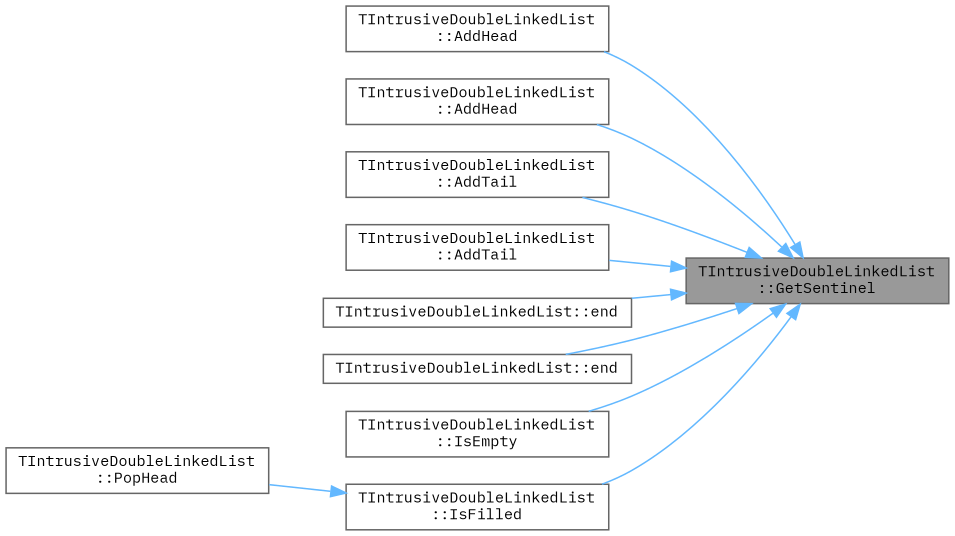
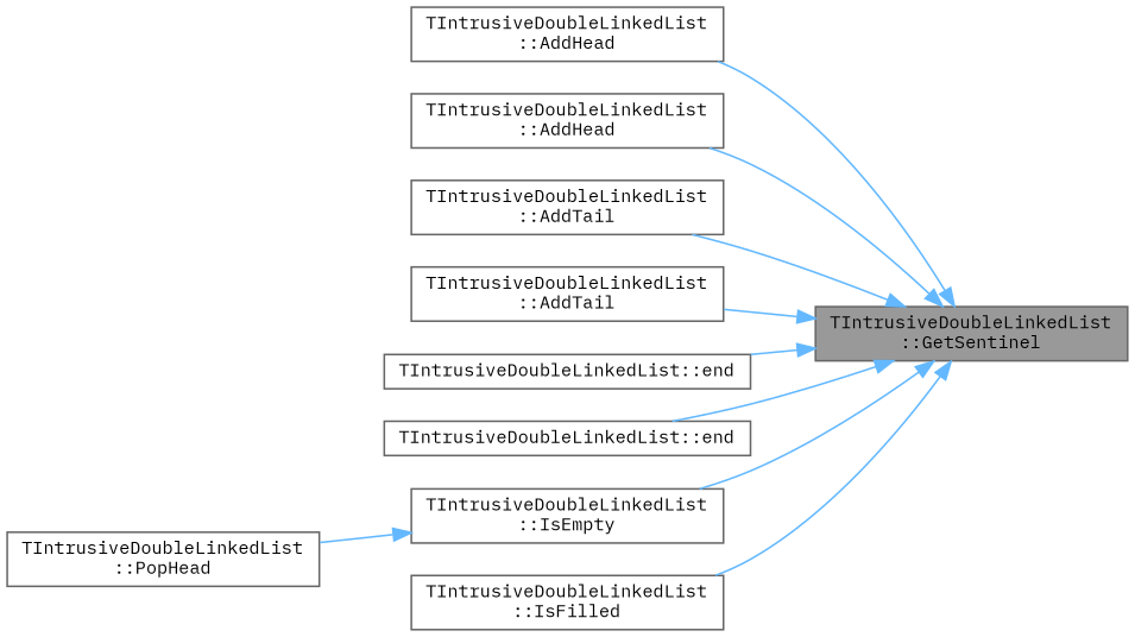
  digraph {
    fontname="IBM Plex Mono"
    rankdir=RL
    node [color=grey40 fillcolor=white fontname="IBM Plex Mono" fontsize=10 shape=box style=filled]
    edge [color=steelblue1 dir=back fontname="IBM Plex Mono" fontsize=10 labelfontname=Helvetica labelfontsize=10 style=solid]
    n1 [color=gray40 fillcolor=grey60 fontcolor=black height=0.2 label="TIntrusiveDoubleLinkedList\l::GetSentinel" width=0.4]
    n2 [height=0.2 label="TIntrusiveDoubleLinkedList\l::AddHead" width=0.4]
    n3 [height=0.2 label="TIntrusiveDoubleLinkedList\l::AddHead" width=0.4]
    n4 [height=0.2 label="TIntrusiveDoubleLinkedList\l::AddTail" width=0.4]
    n5 [height=0.2 label="TIntrusiveDoubleLinkedList\l::AddTail" width=0.4]
    n6 [height=0.2 label="TIntrusiveDoubleLinkedList::end" width=0.4]
    n7 [height=0.2 label="TIntrusiveDoubleLinkedList::end" width=0.4]
    n8 [height=0.2 label="TIntrusiveDoubleLinkedList\l::IsEmpty" width=0.4]
    n9 [height=0.2 label="TIntrusiveDoubleLinkedList\l::IsFilled" width=0.4]
    n10 [height=0.2 label="TIntrusiveDoubleLinkedList\l::PopHead" width=0.4]
    n1 -> n2
    n1 -> n3
    n1 -> n4
    n1 -> n5
    n1 -> n6
    n1 -> n7
    n1 -> n8
    n1 -> n9
-   n9 -> n10
+   n8 -> n10
  }
